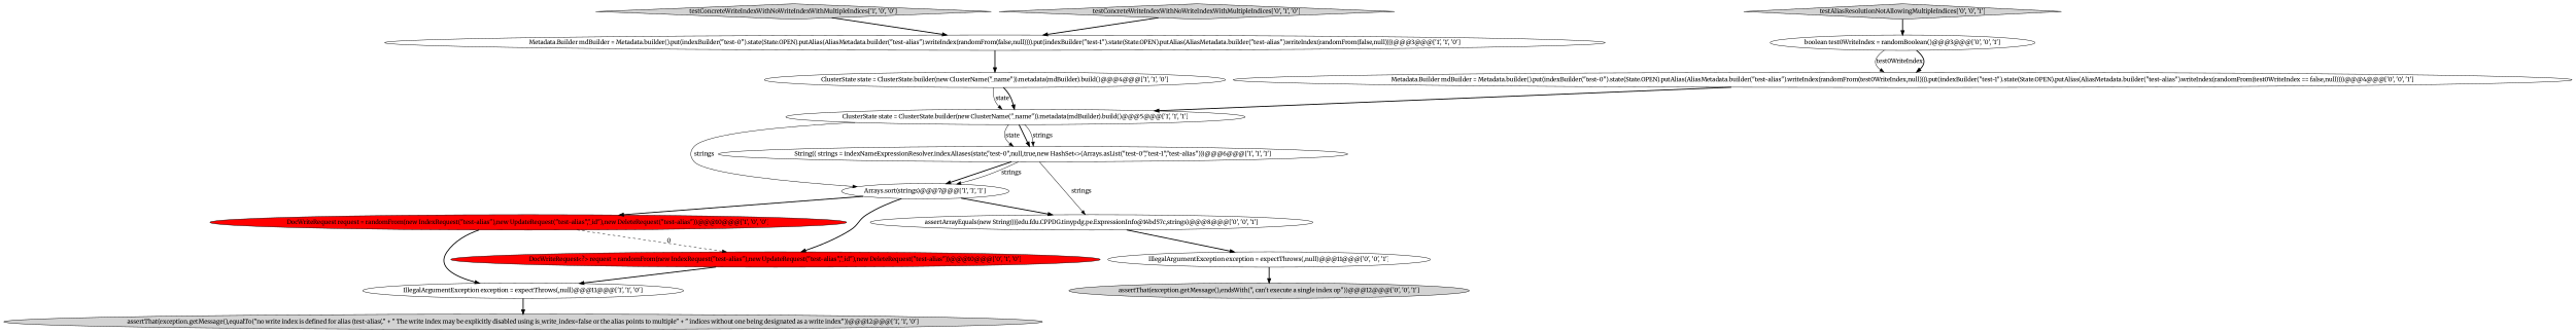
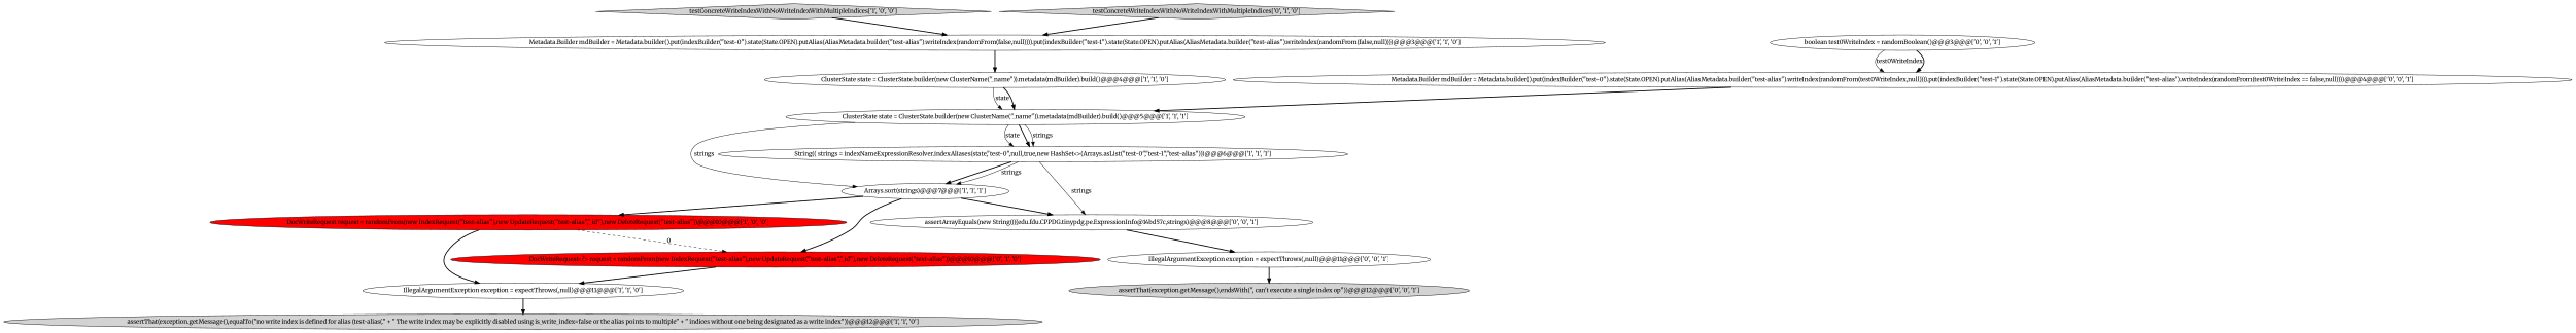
  digraph {
    fontname=Merriweather
    node [fillcolor=white shape=ellipse style=filled fontname=Merriweather]
    edge [style=bold fontname=Merriweather]
    n1 [fillcolor=lightgray label="assertThat(exception.getMessage(),equalTo(\"no write index is defined for alias (test-alias(.\" + \" The write index may be explicitly disabled using is_write_index=false or the alias points to multiple\" + \" indices without one being designated as a write index\"))@@@12@@@['1', '1', '0']"]
    n2 [label="IllegalArgumentException exception = expectThrows(,null)@@@11@@@['0', '0', '1']"]
    n3 [fillcolor=lightgray label="assertThat(exception.getMessage(),endsWith(\", can't execute a single index op\"))@@@12@@@['0', '0', '1']"]
    n4 [label="ClusterState state = ClusterState.builder(new ClusterName(\"_name\")).metadata(mdBuilder).build()@@@5@@@['1', '1', '1']"]
    n5 [label="Arrays.sort(strings)@@@7@@@['1', '1', '1']"]
    n6 [label="String(( strings = indexNameExpressionResolver.indexAliases(state,\"test-0\",null,true,new HashSet<>(Arrays.asList(\"test-0\",\"test-1\",\"test-alias\")))@@@6@@@['1', '1', '1']"]
    n7 [fillcolor=lightgray label="testConcreteWriteIndexWithNoWriteIndexWithMultipleIndices['1', '0', '0']" shape=diamond]
    n8 [label="Metadata.Builder mdBuilder = Metadata.builder().put(indexBuilder(\"test-0\").state(State.OPEN).putAlias(AliasMetadata.builder(\"test-alias\").writeIndex(randomFrom(false,null)))).put(indexBuilder(\"test-1\").state(State.OPEN).putAlias(AliasMetadata.builder(\"test-alias\").writeIndex(randomFrom(false,null))))@@@3@@@['1', '1', '0']"]
    n9 [fillcolor=red label="DocWriteRequest request = randomFrom(new IndexRequest(\"test-alias\"),new UpdateRequest(\"test-alias\",\"_id\"),new DeleteRequest(\"test-alias\"))@@@10@@@['1', '0', '0']"]
    n10 [label="assertArrayEquals(new String((((edu.fdu.CPPDG.tinypdg.pe.ExpressionInfo@14bd57c,strings)@@@8@@@['0', '0', '1']"]
    n11 [fillcolor=red label="DocWriteRequest<?> request = randomFrom(new IndexRequest(\"test-alias\"),new UpdateRequest(\"test-alias\",\"_id\"),new DeleteRequest(\"test-alias\"))@@@10@@@['0', '1', '0']"]
    n12 [label="ClusterState state = ClusterState.builder(new ClusterName(\"_name\")).metadata(mdBuilder).build()@@@4@@@['1', '1', '0']"]
    n13 [label="IllegalArgumentException exception = expectThrows(,null)@@@11@@@['1', '1', '0']"]
-   n14 [fillcolor=lightgray label="testAliasResolutionNotAllowingMultipleIndices['0', '0', '1']" shape=diamond]
    n15 [label="boolean test0WriteIndex = randomBoolean()@@@3@@@['0', '0', '1']"]
    n16 [label="Metadata.Builder mdBuilder = Metadata.builder().put(indexBuilder(\"test-0\").state(State.OPEN).putAlias(AliasMetadata.builder(\"test-alias\").writeIndex(randomFrom(test0WriteIndex,null)))).put(indexBuilder(\"test-1\").state(State.OPEN).putAlias(AliasMetadata.builder(\"test-alias\").writeIndex(randomFrom(test0WriteIndex == false,null))))@@@4@@@['0', '0', '1']"]
    n17 [fillcolor=lightgray label="testConcreteWriteIndexWithNoWriteIndexWithMultipleIndices['0', '1', '0']" shape=diamond]
    n2 -> n3
    n4 -> n5 [label=strings style=solid]
    n4 -> n6 [label=state style=solid]
    n4 -> n6
    n4 -> n6 [label=strings style=solid]
    n5 -> n9
    n5 -> n10
    n5 -> n11
    n6 -> n5
    n6 -> n5 [label=strings style=solid]
    n6 -> n10 [label=strings style=solid]
    n7 -> n8
    n8 -> n12
    n9 -> n11 [label=0 style=dashed]
    n9 -> n13
    n10 -> n2
    n11 -> n13
    n12 -> n4 [label=state style=solid]
    n12 -> n4
    n13 -> n1
-   n14 -> n15
    n15 -> n16 [label=test0WriteIndex style=solid]
    n15 -> n16
    n16 -> n4
    n17 -> n8
  }
